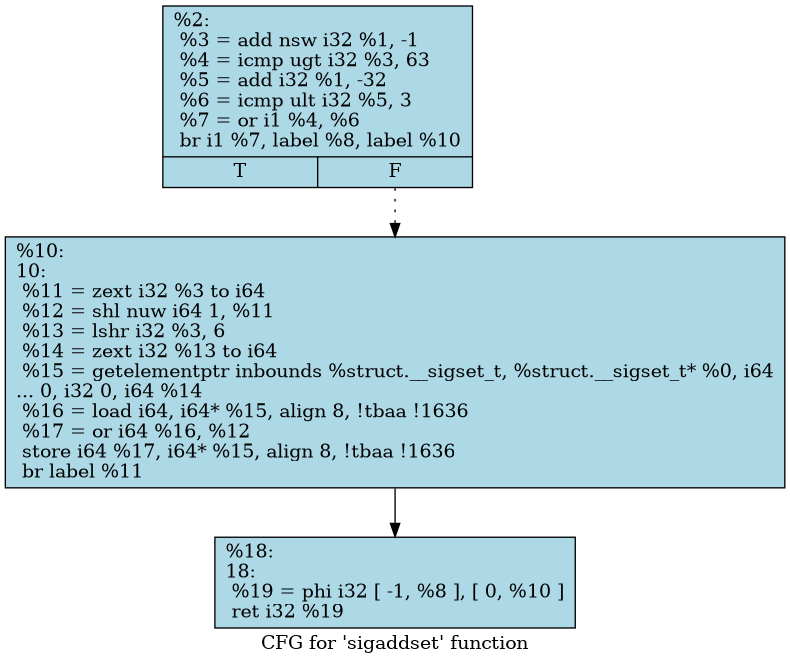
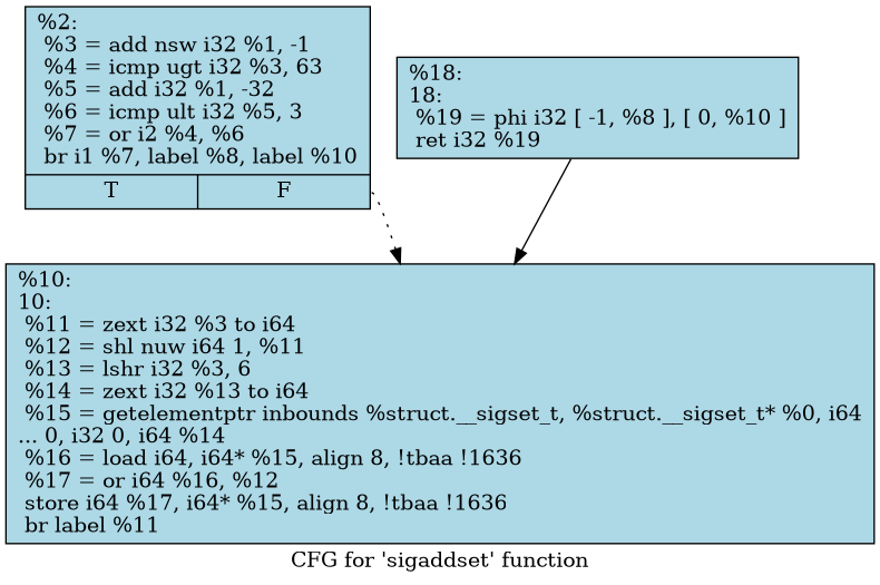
  digraph {
    fontname="DejaVu Serif"
    label="CFG for 'sigaddset' function"
    node [fillcolor=lightblue fontname="DejaVu Serif" shape=record style=filled]
    edge [fontname="DejaVu Serif"]
-   n1 [label="{%2:\l  %3 = add nsw i32 %1, -1\l  %4 = icmp ugt i32 %3, 63\l  %5 = add i32 %1, -32\l  %6 = icmp ult i32 %5, 3\l  %7 = or i1 %4, %6\l  br i1 %7, label %8, label %10\l|{<s0>T|<s1>F}}"]
+   n1 [label="{%2:\l  %3 = add nsw i32 %1, -1\l  %4 = icmp ugt i32 %3, 63\l  %5 = add i32 %1, -32\l  %6 = icmp ult i32 %5, 3\l  %7 = or i2 %4, %6\l  br i1 %7, label %8, label %10\l|{<s0>T|<s1>F}}"]
    n2 [label="{%10:\l10:                                               \l  %11 = zext i32 %3 to i64\l  %12 = shl nuw i64 1, %11\l  %13 = lshr i32 %3, 6\l  %14 = zext i32 %13 to i64\l  %15 = getelementptr inbounds %struct.__sigset_t, %struct.__sigset_t* %0, i64\l... 0, i32 0, i64 %14\l  %16 = load i64, i64* %15, align 8, !tbaa !1636\l  %17 = or i64 %16, %12\l  store i64 %17, i64* %15, align 8, !tbaa !1636\l  br label %11\l}"]
    n3 [label="{%18:\l18:                                               \l  %19 = phi i32 [ -1, %8 ], [ 0, %10 ]\l  ret i32 %19\l}"]
    n1 -> n2 [style=dotted tailport=s1]
-   n2 -> n3 [style=solid]
+   n3 -> n2 [style=solid]
  }
